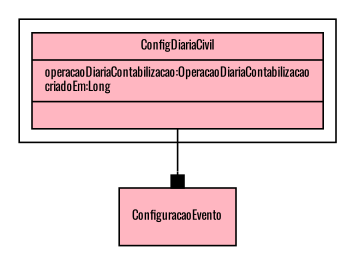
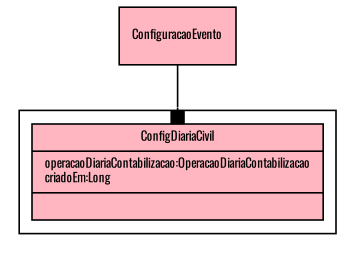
  digraph {
    fontname=Oswald
    fontsize=8
    node [fontname=Oswald fontsize=8 shape=record style=filled fillcolor=lightpink]
    n1 [label="{ConfigDiariaCivil|operacaoDiariaContabilizacao:OperacaoDiariaContabilizacao\lcriadoEm:Long\l|\l}"]
    ConfiguracaoEvento
    subgraph cluster_1 {
      n1
    }
-   n1 -> ConfiguracaoEvento [arrowhead=box fontname=Oswald fontsize=8]
+   ConfiguracaoEvento -> n1 [arrowhead=box fontname=Oswald fontsize=8]
  }
